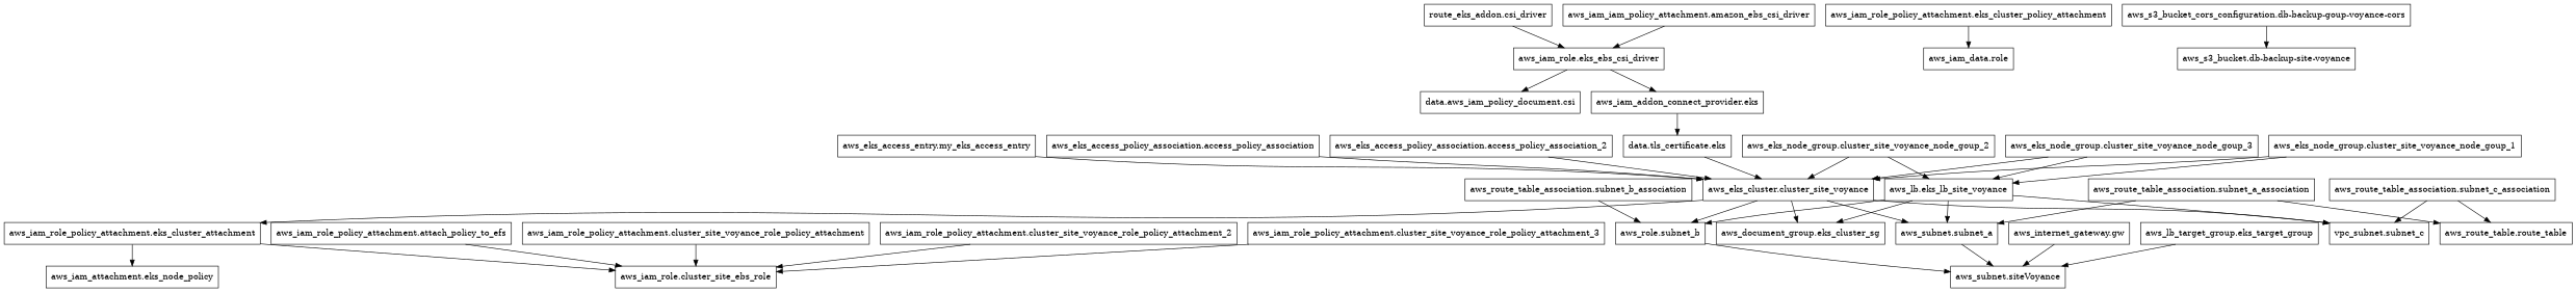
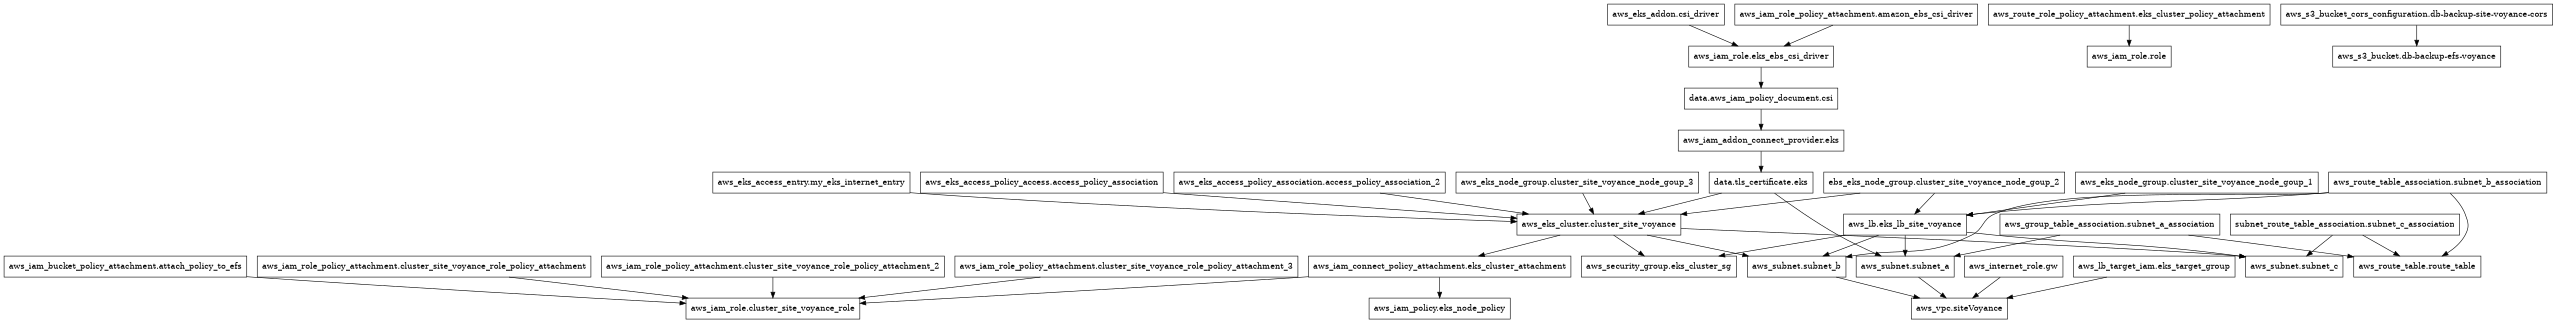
  digraph {
    fontname="DejaVu Serif"
    rankdir=TB
    node [fontname="DejaVu Serif" shape=rect]
    edge [fontname="DejaVu Serif"]
    n1 [label="data.aws_iam_policy_document.csi"]
    n2 [label="aws_iam_addon_connect_provider.eks"]
    n3 [label="data.tls_certificate.eks"]
    n4 [label="aws_eks_cluster.cluster_site_voyance"]
-   n5 [label="aws_iam_role_policy_attachment.eks_cluster_attachment"]
-   n6 [label="aws_document_group.eks_cluster_sg"]
+   n5 [label="aws_iam_connect_policy_attachment.eks_cluster_attachment"]
+   n6 [label="aws_security_group.eks_cluster_sg"]
    n7 [label="aws_subnet.subnet_a"]
-   n8 [label="aws_role.subnet_b"]
-   n9 [label="vpc_subnet.subnet_c"]
-   n10 [label="aws_eks_access_entry.my_eks_access_entry"]
-   n11 [label="aws_eks_access_policy_association.access_policy_association"]
+   n8 [label="aws_subnet.subnet_b"]
+   n9 [label="aws_subnet.subnet_c"]
+   n10 [label="aws_eks_access_entry.my_eks_internet_entry"]
+   n11 [label="aws_eks_access_policy_access.access_policy_association"]
    n12 [label="aws_eks_access_policy_association.access_policy_association_2"]
-   n13 [label="route_eks_addon.csi_driver"]
+   n13 [label="aws_eks_addon.csi_driver"]
    n14 [label="aws_iam_role.eks_ebs_csi_driver"]
-   n15 [label="aws_iam_attachment.eks_node_policy"]
-   n16 [label="aws_iam_role.cluster_site_ebs_role"]
-   n17 [label="aws_subnet.siteVoyance"]
+   n15 [label="aws_iam_policy.eks_node_policy"]
+   n16 [label="aws_iam_role.cluster_site_voyance_role"]
+   n17 [label="aws_vpc.siteVoyance"]
    n18 [label="aws_eks_node_group.cluster_site_voyance_node_goup_1"]
    n19 [label="aws_lb.eks_lb_site_voyance"]
-   n20 [label="aws_eks_node_group.cluster_site_voyance_node_goup_2"]
+   n20 [label="ebs_eks_node_group.cluster_site_voyance_node_goup_2"]
    n21 [label="aws_eks_node_group.cluster_site_voyance_node_goup_3"]
-   n22 [label="aws_iam_data.role"]
-   n23 [label="aws_iam_iam_policy_attachment.amazon_ebs_csi_driver"]
-   n24 [label="aws_iam_role_policy_attachment.attach_policy_to_efs"]
+   n22 [label="aws_iam_role.role"]
+   n23 [label="aws_iam_role_policy_attachment.amazon_ebs_csi_driver"]
+   n24 [label="aws_iam_bucket_policy_attachment.attach_policy_to_efs"]
    n25 [label="aws_iam_role_policy_attachment.cluster_site_voyance_role_policy_attachment"]
    n26 [label="aws_iam_role_policy_attachment.cluster_site_voyance_role_policy_attachment_2"]
    n27 [label="aws_iam_role_policy_attachment.cluster_site_voyance_role_policy_attachment_3"]
-   n28 [label="aws_iam_role_policy_attachment.eks_cluster_policy_attachment"]
-   n29 [label="aws_internet_gateway.gw"]
-   n30 [label="aws_lb_target_group.eks_target_group"]
+   n28 [label="aws_route_role_policy_attachment.eks_cluster_policy_attachment"]
+   n29 [label="aws_internet_role.gw"]
+   n30 [label="aws_lb_target_iam.eks_target_group"]
    n31 [label="aws_route_table.route_table"]
-   n32 [label="aws_route_table_association.subnet_a_association"]
+   n32 [label="aws_group_table_association.subnet_a_association"]
    n33 [label="aws_route_table_association.subnet_b_association"]
-   n34 [label="aws_route_table_association.subnet_c_association"]
-   n35 [label="aws_s3_bucket.db-backup-site-voyance"]
-   n36 [label="aws_s3_bucket_cors_configuration.db-backup-goup-voyance-cors"]
-   n14 -> n2
+   n34 [label="subnet_route_table_association.subnet_c_association"]
+   n35 [label="aws_s3_bucket.db-backup-efs-voyance"]
+   n36 [label="aws_s3_bucket_cors_configuration.db-backup-site-voyance-cors"]
+   n1 -> n2
    n2 -> n3
    n3 -> n4
    n4 -> n5
    n4 -> n6
-   n4 -> n7
+   n3 -> n7
    n4 -> n8
    n4 -> n9
    n5 -> n15
    n5 -> n16
    n7 -> n17
    n8 -> n17
    n10 -> n4
    n11 -> n4
    n12 -> n4
    n13 -> n14
    n14 -> n1
-   n18 -> n4
    n18 -> n19
    n19 -> n6
    n19 -> n7
    n19 -> n8
    n19 -> n9
    n20 -> n4
    n20 -> n19
    n21 -> n4
-   n21 -> n19
+   n33 -> n19
    n23 -> n14
    n24 -> n16
    n25 -> n16
    n26 -> n16
    n27 -> n16
    n28 -> n22
    n29 -> n17
    n30 -> n17
    n32 -> n7
    n32 -> n31
    n33 -> n8
+   n33 -> n31
    n34 -> n9
    n34 -> n31
    n36 -> n35
  }
